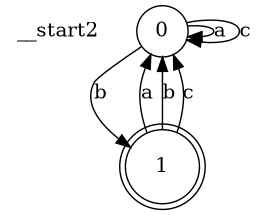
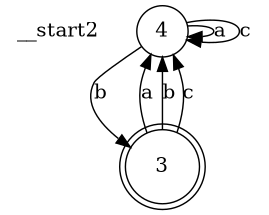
  digraph {
    rankdir=TB
    node [color=black fillcolor=white]
    n1 [label=__start2 shape=none color="" fillcolor=""]
-   n2 [label=0 shape=circle style=filled]
-   n3 [label=1 shape=doublecircle style="rounded,filled"]
+   n2 [label=4 shape=circle style=filled]
+   n3 [label=3 shape=doublecircle style="rounded,filled"]
    n2 -> n2 [label=a]
    n2 -> n2 [label=c]
    n2 -> n3 [label=b]
    n3 -> n2 [label=a]
    n3 -> n2 [label=b]
    n3 -> n2 [label=c]
  }
